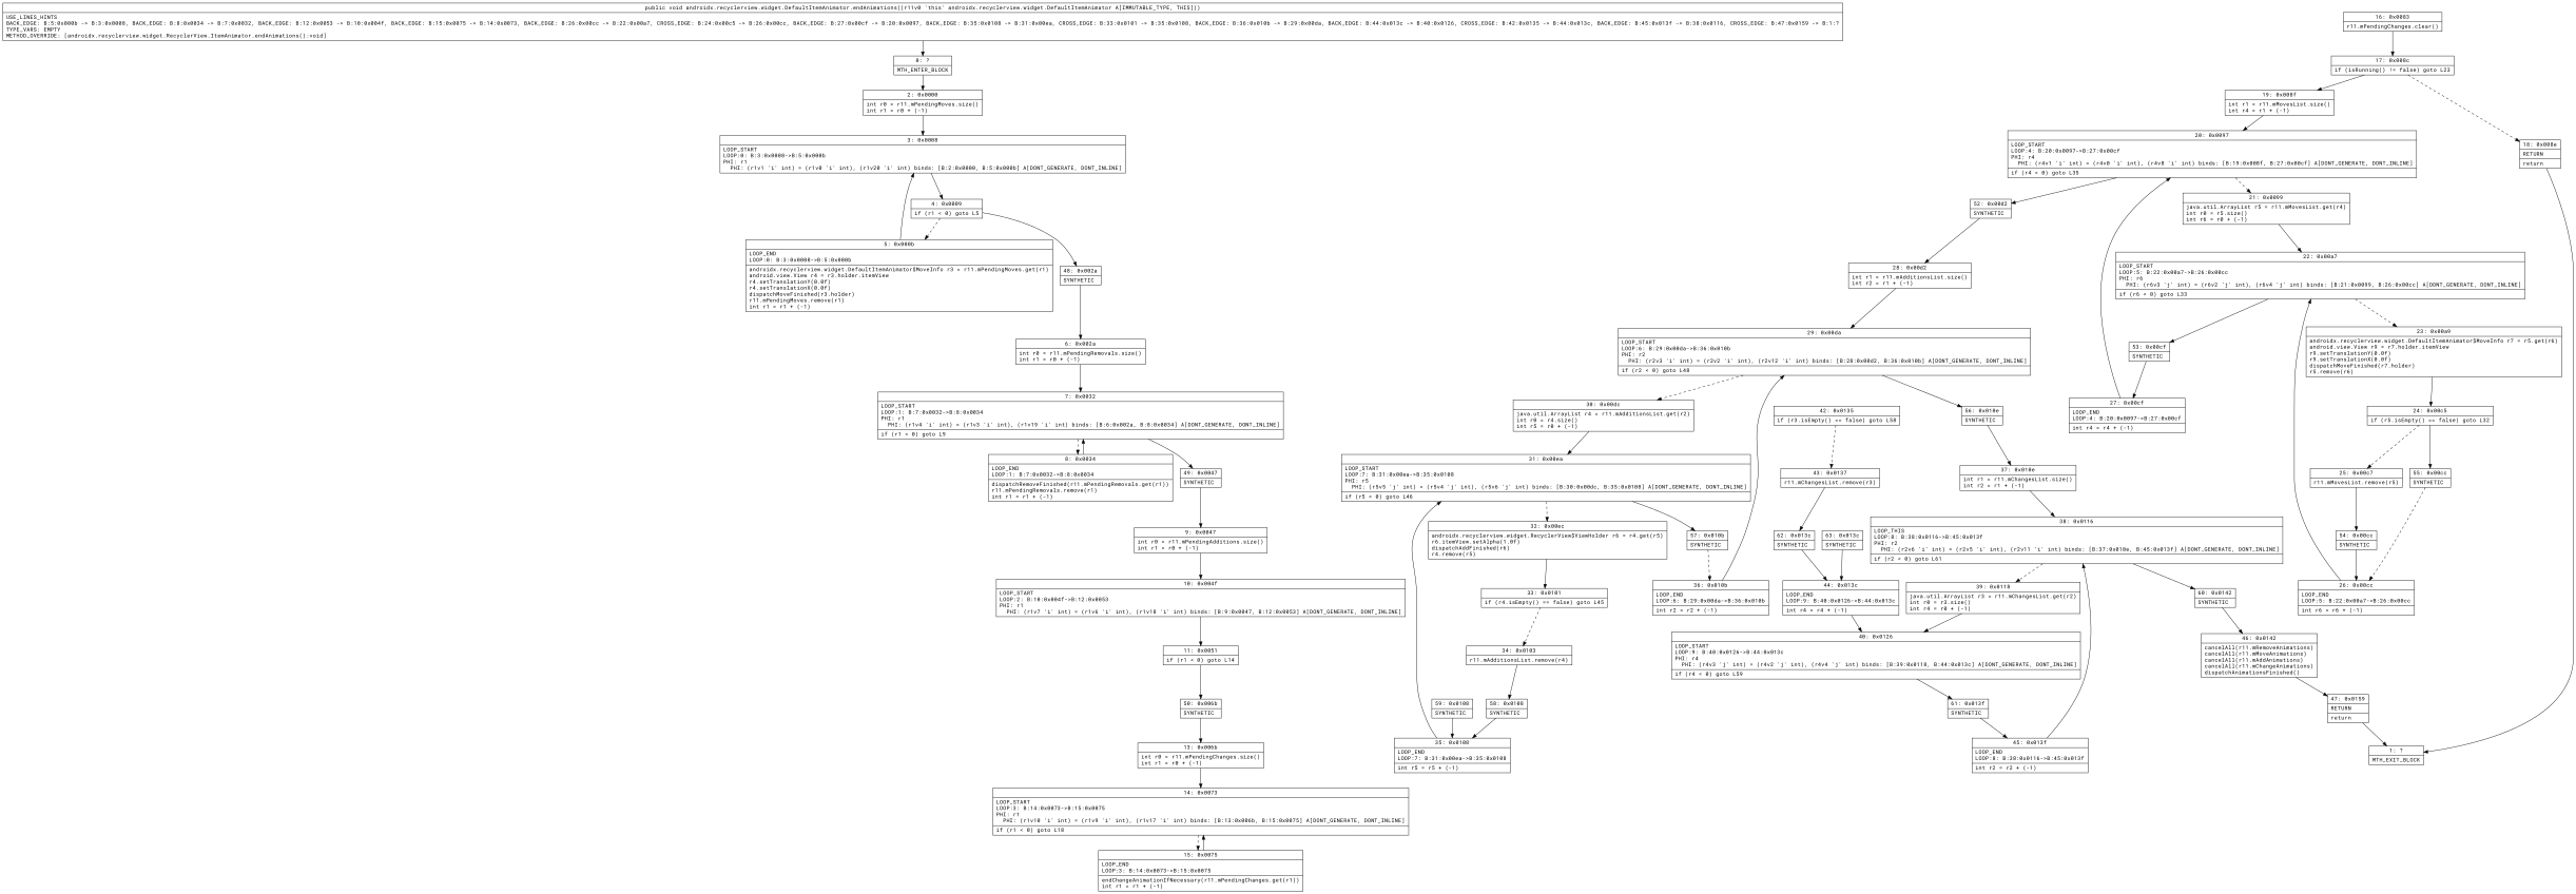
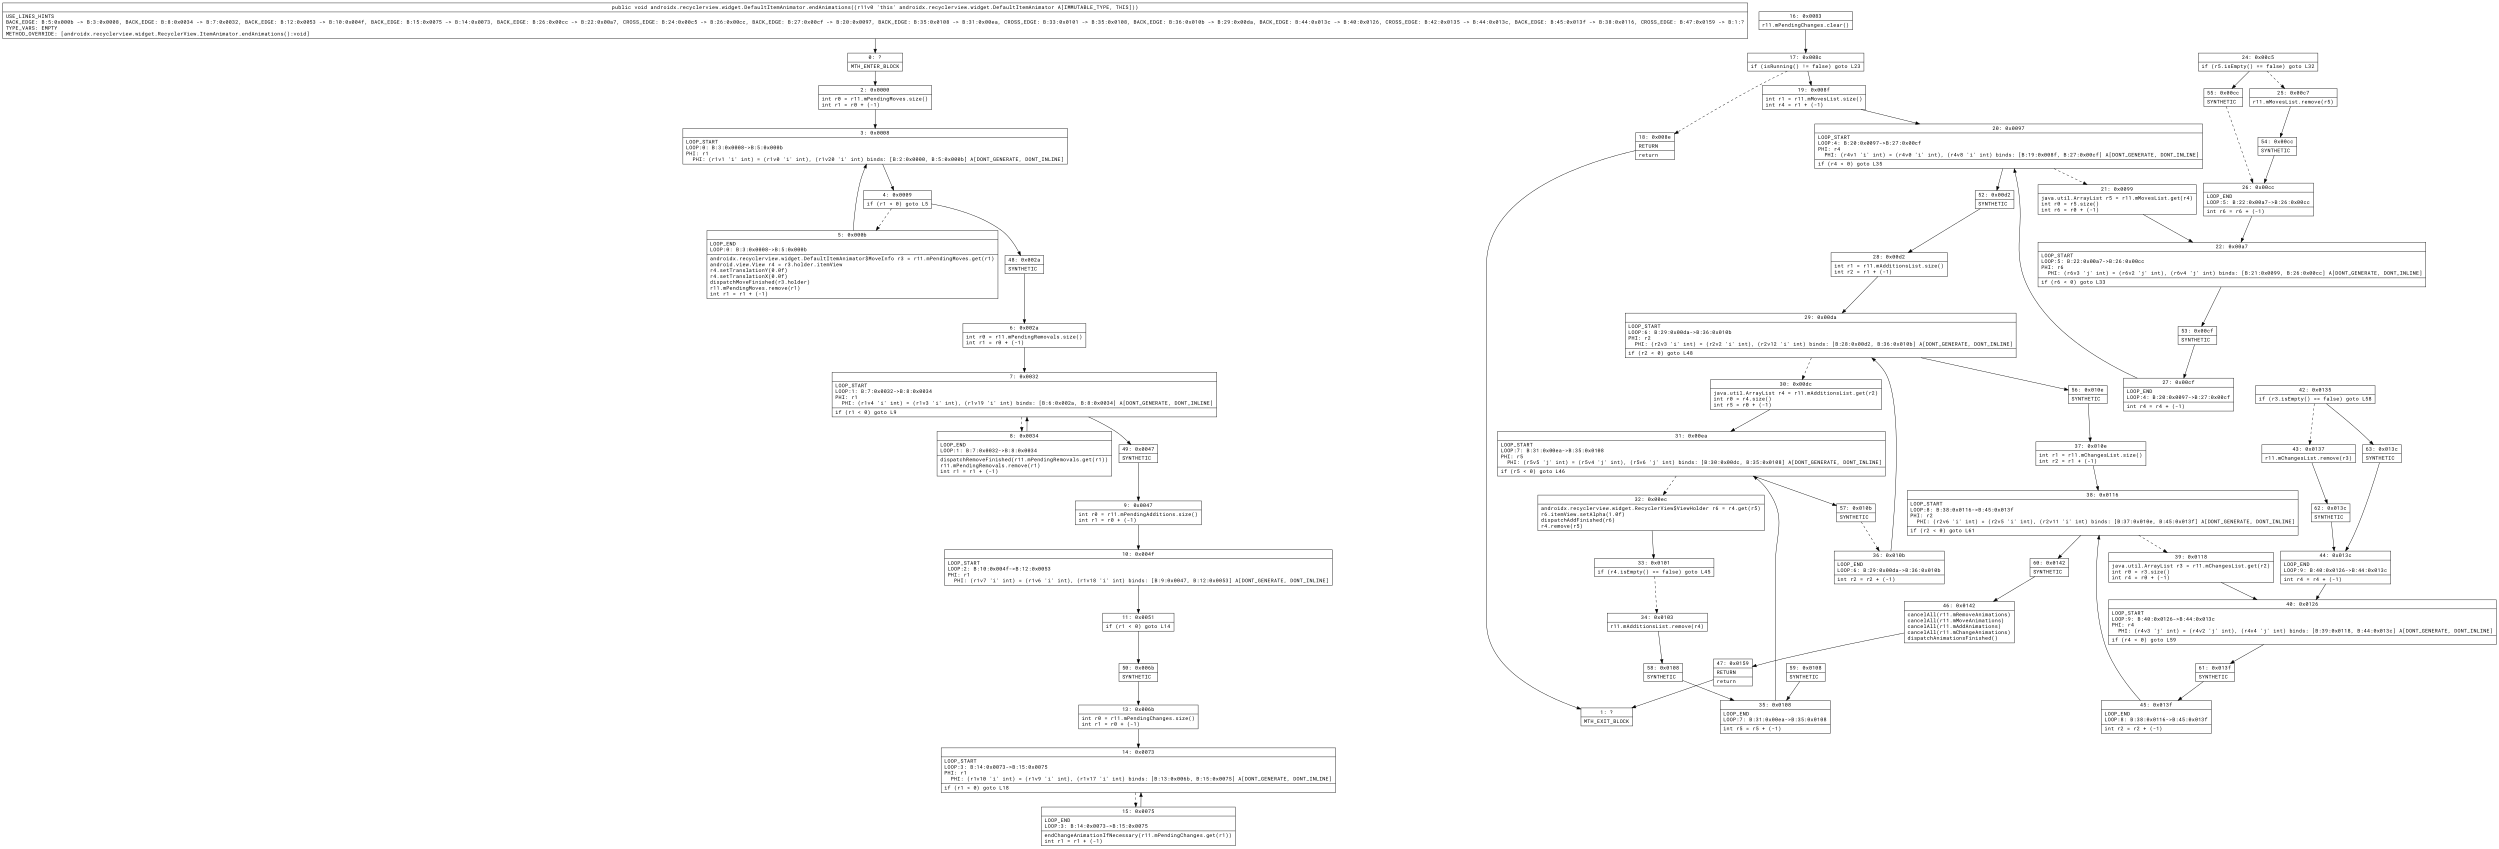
  digraph {
    fontname="Roboto Mono"
    node [fontname="Roboto Mono" shape=record]
    edge [fontname="Roboto Mono"]
    n1 [label="{0\:\ ?|MTH_ENTER_BLOCK\l}"]
    n2 [label="{2\:\ 0x0000|int r0 = r11.mPendingMoves.size()\lint r1 = r0 + (\-1)\l}"]
    n3 [label="{3\:\ 0x0008|LOOP_START\lLOOP:0: B:3:0x0008\-\>B:5:0x000b\lPHI: r1 \l  PHI: (r1v1 'i' int) = (r1v0 'i' int), (r1v20 'i' int) binds: [B:2:0x0000, B:5:0x000b] A[DONT_GENERATE, DONT_INLINE]\l}"]
    n4 [label="{4\:\ 0x0009|if (r1 \< 0) goto L5\l}"]
    n5 [label="{5\:\ 0x000b|LOOP_END\lLOOP:0: B:3:0x0008\-\>B:5:0x000b\l|androidx.recyclerview.widget.DefaultItemAnimator$MoveInfo r3 = r11.mPendingMoves.get(r1)\landroid.view.View r4 = r3.holder.itemView\lr4.setTranslationY(0.0f)\lr4.setTranslationX(0.0f)\ldispatchMoveFinished(r3.holder)\lr11.mPendingMoves.remove(r1)\lint r1 = r1 + (\-1)\l}"]
    n6 [label="{48\:\ 0x002a|SYNTHETIC\l}"]
    n7 [label="{6\:\ 0x002a|int r0 = r11.mPendingRemovals.size()\lint r1 = r0 + (\-1)\l}"]
    n8 [label="{7\:\ 0x0032|LOOP_START\lLOOP:1: B:7:0x0032\-\>B:8:0x0034\lPHI: r1 \l  PHI: (r1v4 'i' int) = (r1v3 'i' int), (r1v19 'i' int) binds: [B:6:0x002a, B:8:0x0034] A[DONT_GENERATE, DONT_INLINE]\l|if (r1 \< 0) goto L9\l}"]
    n9 [label="{8\:\ 0x0034|LOOP_END\lLOOP:1: B:7:0x0032\-\>B:8:0x0034\l|dispatchRemoveFinished(r11.mPendingRemovals.get(r1))\lr11.mPendingRemovals.remove(r1)\lint r1 = r1 + (\-1)\l}"]
    n10 [label="{49\:\ 0x0047|SYNTHETIC\l}"]
    n11 [label="{9\:\ 0x0047|int r0 = r11.mPendingAdditions.size()\lint r1 = r0 + (\-1)\l}"]
    n12 [label="{10\:\ 0x004f|LOOP_START\lLOOP:2: B:10:0x004f\-\>B:12:0x0053\lPHI: r1 \l  PHI: (r1v7 'i' int) = (r1v6 'i' int), (r1v18 'i' int) binds: [B:9:0x0047, B:12:0x0053] A[DONT_GENERATE, DONT_INLINE]\l}"]
    n13 [label="{11\:\ 0x0051|if (r1 \< 0) goto L14\l}"]
    n14 [label="{50\:\ 0x006b|SYNTHETIC\l}"]
    n15 [label="{13\:\ 0x006b|int r0 = r11.mPendingChanges.size()\lint r1 = r0 + (\-1)\l}"]
    n16 [label="{14\:\ 0x0073|LOOP_START\lLOOP:3: B:14:0x0073\-\>B:15:0x0075\lPHI: r1 \l  PHI: (r1v10 'i' int) = (r1v9 'i' int), (r1v17 'i' int) binds: [B:13:0x006b, B:15:0x0075] A[DONT_GENERATE, DONT_INLINE]\l|if (r1 \< 0) goto L18\l}"]
    n17 [label="{15\:\ 0x0075|LOOP_END\lLOOP:3: B:14:0x0073\-\>B:15:0x0075\l|endChangeAnimationIfNecessary(r11.mPendingChanges.get(r1))\lint r1 = r1 + (\-1)\l}"]
    n18 [label="{16\:\ 0x0083|r11.mPendingChanges.clear()\l}"]
    n19 [label="{17\:\ 0x008c|if (isRunning() != false) goto L23\l}"]
    n20 [label="{18\:\ 0x008e|RETURN\l|return\l}"]
    n21 [label="{19\:\ 0x008f|int r1 = r11.mMovesList.size()\lint r4 = r1 + (\-1)\l}"]
    n22 [label="{1\:\ ?|MTH_EXIT_BLOCK\l}"]
    n23 [label="{20\:\ 0x0097|LOOP_START\lLOOP:4: B:20:0x0097\-\>B:27:0x00cf\lPHI: r4 \l  PHI: (r4v1 'i' int) = (r4v0 'i' int), (r4v8 'i' int) binds: [B:19:0x008f, B:27:0x00cf] A[DONT_GENERATE, DONT_INLINE]\l|if (r4 \< 0) goto L35\l}"]
    n24 [label="{21\:\ 0x0099|java.util.ArrayList r5 = r11.mMovesList.get(r4)\lint r0 = r5.size()\lint r6 = r0 + (\-1)\l}"]
    n25 [label="{52\:\ 0x00d2|SYNTHETIC\l}"]
    n26 [label="{22\:\ 0x00a7|LOOP_START\lLOOP:5: B:22:0x00a7\-\>B:26:0x00cc\lPHI: r6 \l  PHI: (r6v3 'j' int) = (r6v2 'j' int), (r6v4 'j' int) binds: [B:21:0x0099, B:26:0x00cc] A[DONT_GENERATE, DONT_INLINE]\l|if (r6 \< 0) goto L33\l}"]
    n27 [label="{28\:\ 0x00d2|int r1 = r11.mAdditionsList.size()\lint r2 = r1 + (\-1)\l}"]
-   n28 [label="{23\:\ 0x00a9|androidx.recyclerview.widget.DefaultItemAnimator$MoveInfo r7 = r5.get(r6)\landroid.view.View r9 = r7.holder.itemView\lr9.setTranslationY(0.0f)\lr9.setTranslationX(0.0f)\ldispatchMoveFinished(r7.holder)\lr5.remove(r6)\l}"]
    n29 [label="{53\:\ 0x00cf|SYNTHETIC\l}"]
    n30 [label="{24\:\ 0x00c5|if (r5.isEmpty() == false) goto L32\l}"]
    n31 [label="{27\:\ 0x00cf|LOOP_END\lLOOP:4: B:20:0x0097\-\>B:27:0x00cf\l|int r4 = r4 + (\-1)\l}"]
    n32 [label="{25\:\ 0x00c7|r11.mMovesList.remove(r5)\l}"]
    n33 [label="{55\:\ 0x00cc|SYNTHETIC\l}"]
    n34 [label="{54\:\ 0x00cc|SYNTHETIC\l}"]
    n35 [label="{26\:\ 0x00cc|LOOP_END\lLOOP:5: B:22:0x00a7\-\>B:26:0x00cc\l|int r6 = r6 + (\-1)\l}"]
    n36 [label="{29\:\ 0x00da|LOOP_START\lLOOP:6: B:29:0x00da\-\>B:36:0x010b\lPHI: r2 \l  PHI: (r2v3 'i' int) = (r2v2 'i' int), (r2v12 'i' int) binds: [B:28:0x00d2, B:36:0x010b] A[DONT_GENERATE, DONT_INLINE]\l|if (r2 \< 0) goto L48\l}"]
    n37 [label="{30\:\ 0x00dc|java.util.ArrayList r4 = r11.mAdditionsList.get(r2)\lint r0 = r4.size()\lint r5 = r0 + (\-1)\l}"]
    n38 [label="{56\:\ 0x010e|SYNTHETIC\l}"]
    n39 [label="{31\:\ 0x00ea|LOOP_START\lLOOP:7: B:31:0x00ea\-\>B:35:0x0108\lPHI: r5 \l  PHI: (r5v5 'j' int) = (r5v4 'j' int), (r5v6 'j' int) binds: [B:30:0x00dc, B:35:0x0108] A[DONT_GENERATE, DONT_INLINE]\l|if (r5 \< 0) goto L46\l}"]
    n40 [label="{37\:\ 0x010e|int r1 = r11.mChangesList.size()\lint r2 = r1 + (\-1)\l}"]
    n41 [label="{32\:\ 0x00ec|androidx.recyclerview.widget.RecyclerView$ViewHolder r6 = r4.get(r5)\lr6.itemView.setAlpha(1.0f)\ldispatchAddFinished(r6)\lr4.remove(r5)\l}"]
    n42 [label="{57\:\ 0x010b|SYNTHETIC\l}"]
    n43 [label="{33\:\ 0x0101|if (r4.isEmpty() == false) goto L45\l}"]
    n44 [label="{36\:\ 0x010b|LOOP_END\lLOOP:6: B:29:0x00da\-\>B:36:0x010b\l|int r2 = r2 + (\-1)\l}"]
    n45 [label="{34\:\ 0x0103|r11.mAdditionsList.remove(r4)\l}"]
    n46 [label="{58\:\ 0x0108|SYNTHETIC\l}"]
    n47 [label="{59\:\ 0x0108|SYNTHETIC\l}"]
    n48 [label="{35\:\ 0x0108|LOOP_END\lLOOP:7: B:31:0x00ea\-\>B:35:0x0108\l|int r5 = r5 + (\-1)\l}"]
-   n49 [label="{38\:\ 0x0116|LOOP_THIS\lLOOP:8: B:38:0x0116\-\>B:45:0x013f\lPHI: r2 \l  PHI: (r2v6 'i' int) = (r2v5 'i' int), (r2v11 'i' int) binds: [B:37:0x010e, B:45:0x013f] A[DONT_GENERATE, DONT_INLINE]\l|if (r2 \< 0) goto L61\l}"]
+   n49 [label="{38\:\ 0x0116|LOOP_START\lLOOP:8: B:38:0x0116\-\>B:45:0x013f\lPHI: r2 \l  PHI: (r2v6 'i' int) = (r2v5 'i' int), (r2v11 'i' int) binds: [B:37:0x010e, B:45:0x013f] A[DONT_GENERATE, DONT_INLINE]\l|if (r2 \< 0) goto L61\l}"]
    n50 [label="{39\:\ 0x0118|java.util.ArrayList r3 = r11.mChangesList.get(r2)\lint r0 = r3.size()\lint r4 = r0 + (\-1)\l}"]
    n51 [label="{60\:\ 0x0142|SYNTHETIC\l}"]
    n52 [label="{40\:\ 0x0126|LOOP_START\lLOOP:9: B:40:0x0126\-\>B:44:0x013c\lPHI: r4 \l  PHI: (r4v3 'j' int) = (r4v2 'j' int), (r4v4 'j' int) binds: [B:39:0x0118, B:44:0x013c] A[DONT_GENERATE, DONT_INLINE]\l|if (r4 \< 0) goto L59\l}"]
    n53 [label="{46\:\ 0x0142|cancelAll(r11.mRemoveAnimations)\lcancelAll(r11.mMoveAnimations)\lcancelAll(r11.mAddAnimations)\lcancelAll(r11.mChangeAnimations)\ldispatchAnimationsFinished()\l}"]
    n54 [label="{61\:\ 0x013f|SYNTHETIC\l}"]
    n55 [label="{45\:\ 0x013f|LOOP_END\lLOOP:8: B:38:0x0116\-\>B:45:0x013f\l|int r2 = r2 + (\-1)\l}"]
    n56 [label="{42\:\ 0x0135|if (r3.isEmpty() == false) goto L58\l}"]
    n57 [label="{43\:\ 0x0137|r11.mChangesList.remove(r3)\l}"]
    n58 [label="{63\:\ 0x013c|SYNTHETIC\l}"]
    n59 [label="{62\:\ 0x013c|SYNTHETIC\l}"]
    n60 [label="{44\:\ 0x013c|LOOP_END\lLOOP:9: B:40:0x0126\-\>B:44:0x013c\l|int r4 = r4 + (\-1)\l}"]
    n61 [label="{47\:\ 0x0159|RETURN\l|return\l}"]
    n62 [label="{public void androidx.recyclerview.widget.DefaultItemAnimator.endAnimations((r11v0 'this' androidx.recyclerview.widget.DefaultItemAnimator A[IMMUTABLE_TYPE, THIS]))  | USE_LINES_HINTS\lBACK_EDGE: B:5:0x000b \-\> B:3:0x0008, BACK_EDGE: B:8:0x0034 \-\> B:7:0x0032, BACK_EDGE: B:12:0x0053 \-\> B:10:0x004f, BACK_EDGE: B:15:0x0075 \-\> B:14:0x0073, BACK_EDGE: B:26:0x00cc \-\> B:22:0x00a7, CROSS_EDGE: B:24:0x00c5 \-\> B:26:0x00cc, BACK_EDGE: B:27:0x00cf \-\> B:20:0x0097, BACK_EDGE: B:35:0x0108 \-\> B:31:0x00ea, CROSS_EDGE: B:33:0x0101 \-\> B:35:0x0108, BACK_EDGE: B:36:0x010b \-\> B:29:0x00da, BACK_EDGE: B:44:0x013c \-\> B:40:0x0126, CROSS_EDGE: B:42:0x0135 \-\> B:44:0x013c, BACK_EDGE: B:45:0x013f \-\> B:38:0x0116, CROSS_EDGE: B:47:0x0159 \-\> B:1:?\lTYPE_VARS: EMPTY\lMETHOD_OVERRIDE: [androidx.recyclerview.widget.RecyclerView.ItemAnimator.endAnimations():void]\l}"]
    n1 -> n2
    n2 -> n3
    n3 -> n4
    n4 -> n5 [style=dashed]
    n4 -> n6
    n5 -> n3
    n6 -> n7
    n7 -> n8
    n8 -> n9 [style=dashed]
    n8 -> n10
    n9 -> n8
    n10 -> n11
    n11 -> n12
    n12 -> n13
    n13 -> n14
    n14 -> n15
    n15 -> n16
    n16 -> n17 [style=dashed]
    n17 -> n16
    n18 -> n19
    n19 -> n20 [style=dashed]
    n19 -> n21
    n20 -> n22
    n21 -> n23
    n23 -> n24 [style=dashed]
    n23 -> n25
    n24 -> n26
    n25 -> n27
-   n26 -> n28 [style=dashed]
    n26 -> n29
    n27 -> n36
-   n28 -> n30
    n29 -> n31
    n30 -> n32 [style=dashed]
    n30 -> n33
    n31 -> n23
    n32 -> n34
    n33 -> n35 [style=dashed]
    n34 -> n35
    n35 -> n26
    n36 -> n37 [style=dashed]
    n36 -> n38
    n37 -> n39
    n38 -> n40
    n39 -> n41 [style=dashed]
    n39 -> n42
    n40 -> n49
    n41 -> n43
    n42 -> n44 [style=dashed]
    n43 -> n45 [style=dashed]
    n44 -> n36
    n45 -> n46
    n46 -> n48
    n47 -> n48
    n48 -> n39
    n49 -> n50 [style=dashed]
    n49 -> n51
    n50 -> n52
    n51 -> n53
    n52 -> n54
    n53 -> n61
    n54 -> n55
    n55 -> n49
    n56 -> n57 [style=dashed]
+   n56 -> n58
    n57 -> n59
    n58 -> n60
    n59 -> n60
    n60 -> n52
    n61 -> n22
    n62 -> n1
  }
